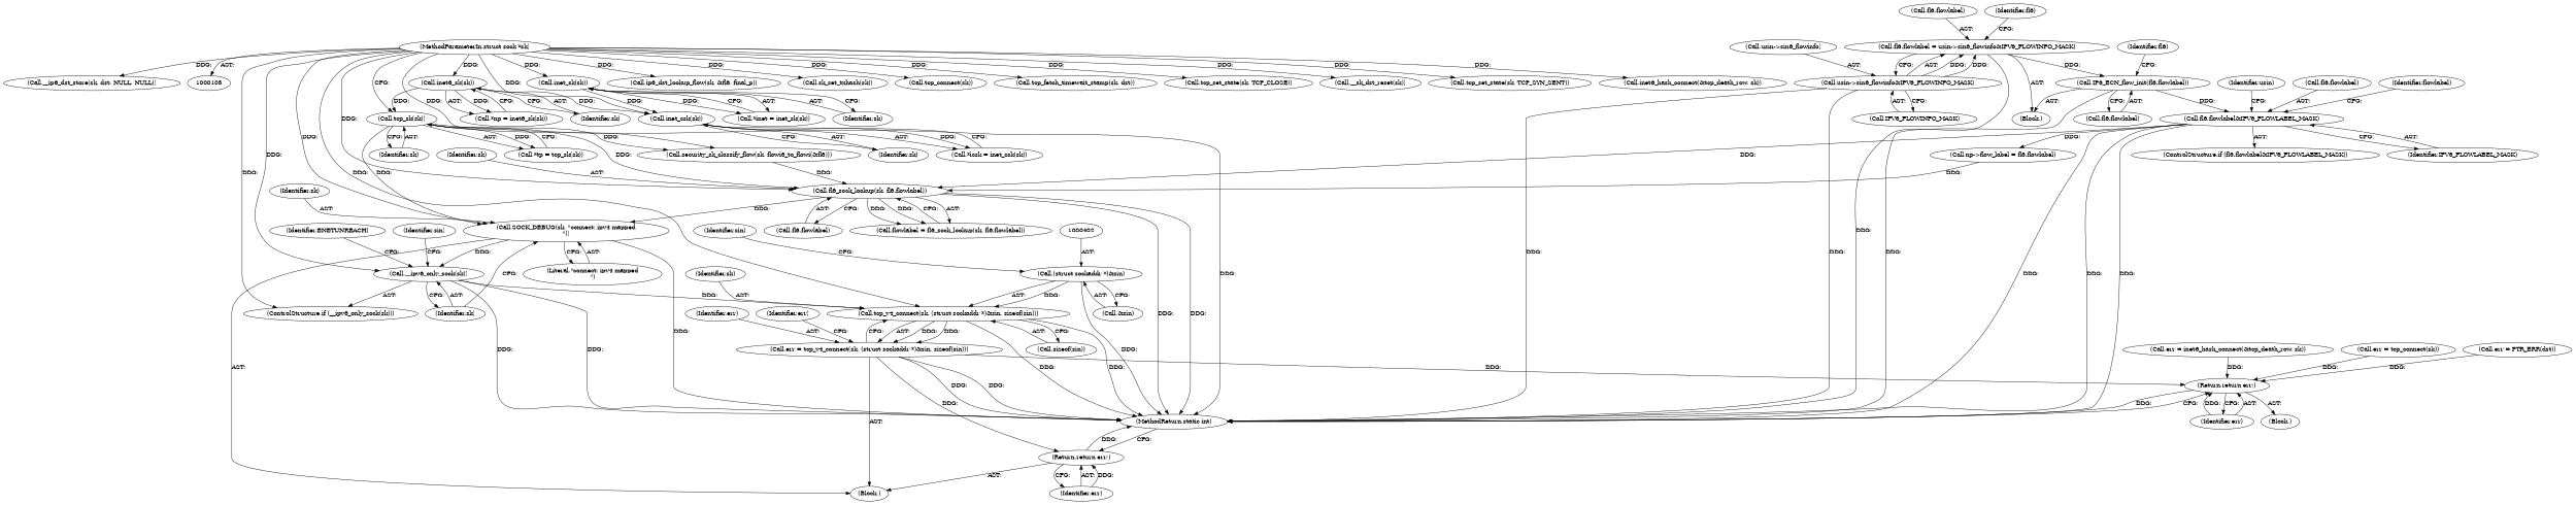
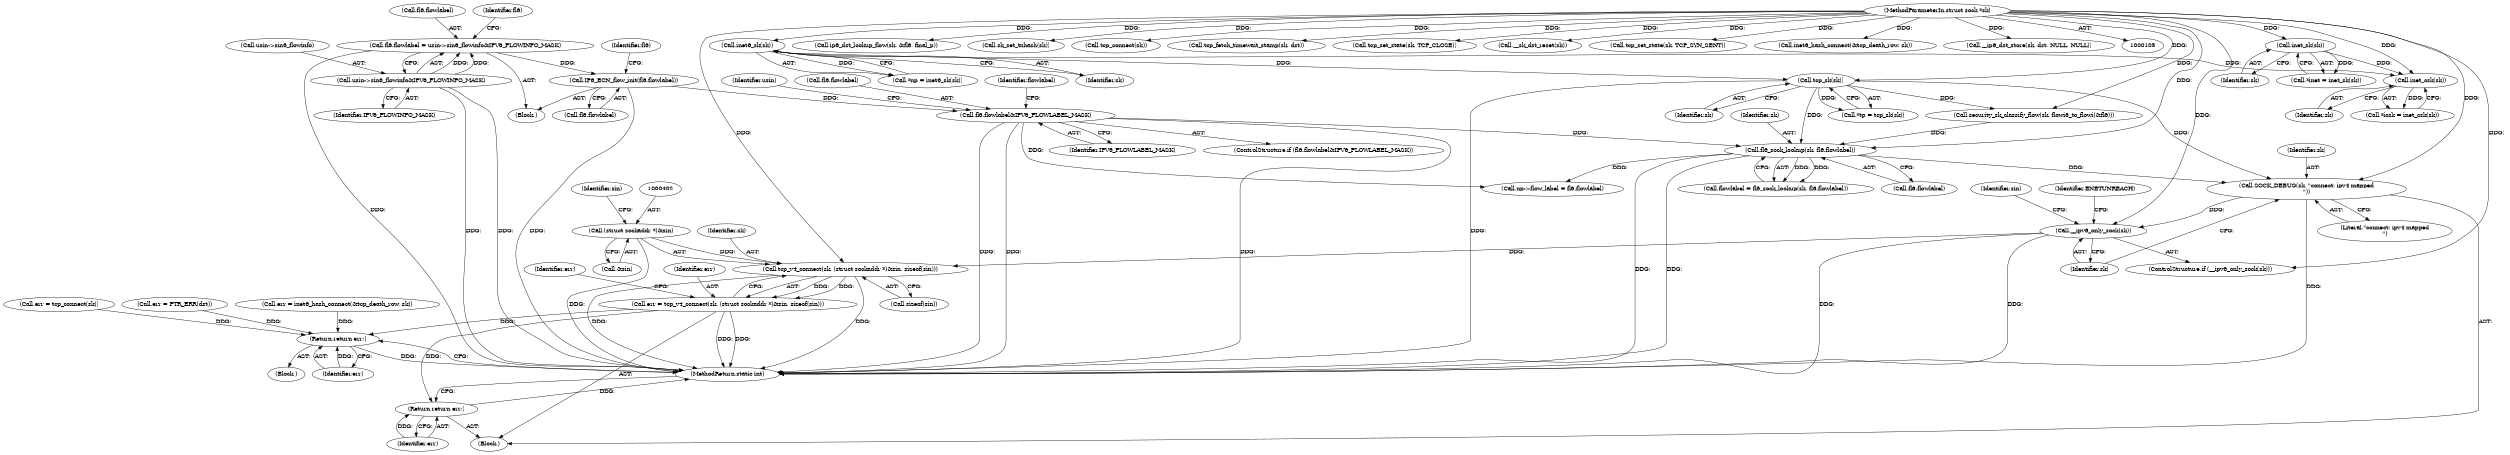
  digraph {
    n1 [label="(Call,tcp_v4_connect(sk, (struct sockaddr *)&sin, sizeof(sin)))"]
    n2 [label="(Call,err = tcp_v4_connect(sk, (struct sockaddr *)&sin, sizeof(sin)))"]
    n3 [label="(MethodReturn,static int)"]
    n4 [label="(Call,sizeof(sin))"]
    n5 [label="(Block,)"]
    n6 [label="(Return,return err;)"]
    n7 [label="(Return,return err;)"]
    n8 [label="(Call,__ipv6_only_sock(sk))"]
    n9 [label="(ControlStructure,if (__ipv6_only_sock(sk)))"]
    n10 [label="(Identifier,sk)"]
    n11 [label="(Call,SOCK_DEBUG(sk, \"connect: ipv4 mapped\n\"))"]
    n12 [label="(Literal,\"connect: ipv4 mapped\n\")"]
    n13 [label="(Call,fl6_sock_lookup(sk, fl6.flowlabel))"]
    n14 [label="(Call,fl6.flowlabel)"]
    n15 [label="(Call,np->flow_label = fl6.flowlabel)"]
    n16 [label="(Call,flowlabel = fl6_sock_lookup(sk, fl6.flowlabel))"]
    n17 [label="(Call,security_sk_classify_flow(sk, flowi6_to_flowi(&fl6)))"]
    n18 [label="(Call,tcp_sk(sk))"]
    n19 [label="(Identifier,sk)"]
    n20 [label="(Call,*tp = tcp_sk(sk))"]
    n21 [label="(Call,inet6_sk(sk))"]
    n22 [label="(Call,*np = inet6_sk(sk))"]
    n23 [label="(Identifier,sk)"]
    n24 [label="(Call,inet_csk(sk))"]
    n25 [label="(Identifier,sk)"]
    n26 [label="(Call,*icsk = inet_csk(sk))"]
    n27 [label="(Call,inet_sk(sk))"]
    n28 [label="(Identifier,sk)"]
    n29 [label="(Call,*inet = inet_sk(sk))"]
    n30 [label="(MethodParameterIn,struct sock *sk)"]
    n31 [label="(Call,ip6_dst_lookup_flow(sk, &fl6, final_p))"]
    n32 [label="(Call,sk_set_txhash(sk))"]
    n33 [label="(Call,tcp_connect(sk))"]
    n34 [label="(Call,tcp_fetch_timewait_stamp(sk, dst))"]
    n35 [label="(Call,tcp_set_state(sk, TCP_CLOSE))"]
    n36 [label="(Call,__sk_dst_reset(sk))"]
    n37 [label="(Call,tcp_set_state(sk, TCP_SYN_SENT))"]
    n38 [label="(Call,inet6_hash_connect(&tcp_death_row, sk))"]
    n39 [label="(Call,__ip6_dst_store(sk, dst, NULL, NULL))"]
    1000105
    n41 [label="(Call,fl6.flowlabel&IPV6_FLOWLABEL_MASK)"]
    n42 [label="(ControlStructure,if (fl6.flowlabel&IPV6_FLOWLABEL_MASK))"]
    n43 [label="(Identifier,IPV6_FLOWLABEL_MASK)"]
    n44 [label="(Call,IP6_ECN_flow_init(fl6.flowlabel))"]
    n45 [label="(Block,)"]
    n46 [label="(Call,fl6.flowlabel)"]
    n47 [label="(Call,fl6.flowlabel = usin->sin6_flowinfo&IPV6_FLOWINFO_MASK)"]
    n48 [label="(Call,usin->sin6_flowinfo&IPV6_FLOWINFO_MASK)"]
-   n49 [label="(Call,IPV6_FLOWINFO_MASK)"]
+   n49 [label="(Identifier,IPV6_FLOWINFO_MASK)"]
    n50 [label="(Call,(struct sockaddr *)&sin)"]
    n51 [label="(Call,&sin)"]
    n52 [label="(Identifier,err)"]
    n53 [label="(Block,)"]
    n54 [label="(Identifier,err)"]
    n55 [label="(Identifier,err)"]
    n56 [label="(Call,err = inet6_hash_connect(&tcp_death_row, sk))"]
    n57 [label="(Identifier,ENETUNREACH)"]
    n58 [label="(Identifier,sin)"]
    n59 [label="(Call,fl6.flowlabel)"]
    n60 [label="(Call,err = tcp_connect(sk))"]
    n61 [label="(Identifier,err)"]
    n62 [label="(Identifier,sin)"]
    n63 [label="(Identifier,sk)"]
    n64 [label="(Identifier,sk)"]
    n65 [label="(Identifier,flowlabel)"]
    n66 [label="(Identifier,fl6)"]
    n67 [label="(Identifier,usin)"]
    n68 [label="(Identifier,sk)"]
    n69 [label="(Call,fl6.flowlabel)"]
    n70 [label="(Call,err = PTR_ERR(dst))"]
    n71 [label="(Identifier,fl6)"]
    n72 [label="(Call,usin->sin6_flowinfo)"]
    1000402
    n1 -> n2 [label="AST: "]
    n1 -> n2 [label="DDG: "]
    n1 -> n2 [label="DDG: "]
    n1 -> n3 [label="DDG: "]
    n1 -> n3 [label="DDG: "]
    n1 -> n4 [label="CFG: "]
    n2 -> n1 [label="CFG: "]
    n2 -> n3 [label="DDG: "]
    n2 -> n3 [label="DDG: "]
    n2 -> n5 [label="AST: "]
    n2 -> n6 [label="DDG: "]
    n2 -> n7 [label="DDG: "]
    n3 -> n6 [label="CFG: "]
    n3 -> n7 [label="CFG: "]
    n4 -> n1 [label="AST: "]
    n6 -> n3 [label="DDG: "]
    n6 -> n5 [label="AST: "]
    n6 -> n52 [label="CFG: "]
    n7 -> n3 [label="DDG: "]
    n7 -> n53 [label="AST: "]
    n7 -> n54 [label="CFG: "]
    n8 -> n1 [label="DDG: "]
    n8 -> n3 [label="DDG: "]
    n8 -> n3 [label="DDG: "]
    n8 -> n9 [label="AST: "]
    n8 -> n10 [label="CFG: "]
    n10 -> n8 [label="AST: "]
    n10 -> n11 [label="CFG: "]
    n11 -> n3 [label="DDG: "]
    n11 -> n5 [label="AST: "]
    n11 -> n8 [label="DDG: "]
    n11 -> n12 [label="CFG: "]
    n12 -> n11 [label="AST: "]
    n13 -> n3 [label="DDG: "]
    n13 -> n3 [label="DDG: "]
    n13 -> n11 [label="DDG: "]
    n13 -> n14 [label="CFG: "]
-   n15 -> n13 [label="DDG: "]
+   n13 -> n15 [label="DDG: "]
    n13 -> n16 [label="AST: "]
    n13 -> n16 [label="DDG: "]
    n13 -> n16 [label="DDG: "]
    n14 -> n13 [label="AST: "]
    n16 -> n13 [label="CFG: "]
    n17 -> n13 [label="DDG: "]
    n18 -> n3 [label="DDG: "]
    n18 -> n11 [label="DDG: "]
    n18 -> n13 [label="DDG: "]
    n18 -> n17 [label="DDG: "]
    n18 -> n19 [label="CFG: "]
    n18 -> n20 [label="AST: "]
    n18 -> n20 [label="DDG: "]
    n19 -> n18 [label="AST: "]
    n20 -> n18 [label="CFG: "]
    n21 -> n18 [label="DDG: "]
    n21 -> n22 [label="AST: "]
    n21 -> n22 [label="DDG: "]
    n21 -> n23 [label="CFG: "]
    n21 -> n24 [label="DDG: "]
    n22 -> n21 [label="CFG: "]
    n23 -> n21 [label="AST: "]
    n24 -> n25 [label="CFG: "]
    n24 -> n26 [label="AST: "]
    n24 -> n26 [label="DDG: "]
    n25 -> n24 [label="AST: "]
    n26 -> n24 [label="CFG: "]
    n27 -> n24 [label="DDG: "]
    n27 -> n28 [label="CFG: "]
    n27 -> n29 [label="AST: "]
    n27 -> n29 [label="DDG: "]
    n28 -> n27 [label="AST: "]
    n29 -> n27 [label="CFG: "]
    n30 -> n1 [label="DDG: "]
    n30 -> n8 [label="DDG: "]
    n30 -> n9 [label="DDG: "]
    n30 -> n11 [label="DDG: "]
    n30 -> n13 [label="DDG: "]
    n30 -> n17 [label="DDG: "]
-   n30 -> n18 [label="CFG: "]
+   n30 -> n18 [label="DDG: "]
    n30 -> n21 [label="DDG: "]
    n30 -> n24 [label="DDG: "]
    n30 -> n27 [label="DDG: "]
    n30 -> n31 [label="DDG: "]
    n30 -> n32 [label="DDG: "]
    n30 -> n33 [label="DDG: "]
    n30 -> n34 [label="DDG: "]
    n30 -> n35 [label="DDG: "]
    n30 -> n36 [label="DDG: "]
    n30 -> n37 [label="DDG: "]
    n30 -> n38 [label="DDG: "]
    n30 -> n39 [label="DDG: "]
    n30 -> 1000105 [label="AST: "]
    n41 -> n3 [label="DDG: "]
    n41 -> n3 [label="DDG: "]
    n41 -> n3 [label="DDG: "]
    n41 -> n13 [label="DDG: "]
    n41 -> n15 [label="DDG: "]
    n41 -> n42 [label="AST: "]
    n41 -> n43 [label="CFG: "]
    n43 -> n41 [label="AST: "]
    n44 -> n3 [label="DDG: "]
    n44 -> n41 [label="DDG: "]
    n44 -> n45 [label="AST: "]
    n44 -> n46 [label="CFG: "]
    n46 -> n44 [label="AST: "]
    n47 -> n3 [label="DDG: "]
    n47 -> n44 [label="DDG: "]
    n47 -> n45 [label="AST: "]
    n47 -> n48 [label="CFG: "]
    n48 -> n3 [label="DDG: "]
    n48 -> n3 [label="DDG: "]
    n48 -> n47 [label="AST: "]
    n48 -> n47 [label="DDG: "]
    n48 -> n47 [label="DDG: "]
    n48 -> n49 [label="CFG: "]
    n49 -> n48 [label="AST: "]
    n50 -> n1 [label="AST: "]
    n50 -> n1 [label="DDG: "]
    n50 -> n3 [label="DDG: "]
    n50 -> n51 [label="CFG: "]
    n51 -> n50 [label="AST: "]
    n52 -> n6 [label="AST: "]
    n52 -> n6 [label="DDG: "]
    n54 -> n7 [label="AST: "]
    n54 -> n7 [label="DDG: "]
    n55 -> n2 [label="CFG: "]
    n56 -> n7 [label="DDG: "]
    n57 -> n8 [label="CFG: "]
    n58 -> n50 [label="CFG: "]
    n59 -> n47 [label="AST: "]
    n60 -> n7 [label="DDG: "]
    n61 -> n2 [label="AST: "]
    n62 -> n8 [label="CFG: "]
    n63 -> n1 [label="AST: "]
    n64 -> n13 [label="AST: "]
    n65 -> n41 [label="CFG: "]
    n66 -> n47 [label="CFG: "]
    n67 -> n41 [label="CFG: "]
    n68 -> n11 [label="AST: "]
    n69 -> n41 [label="AST: "]
    n70 -> n7 [label="DDG: "]
    n71 -> n44 [label="CFG: "]
    n72 -> n48 [label="AST: "]
    1000402 -> n50 [label="AST: "]
  }
